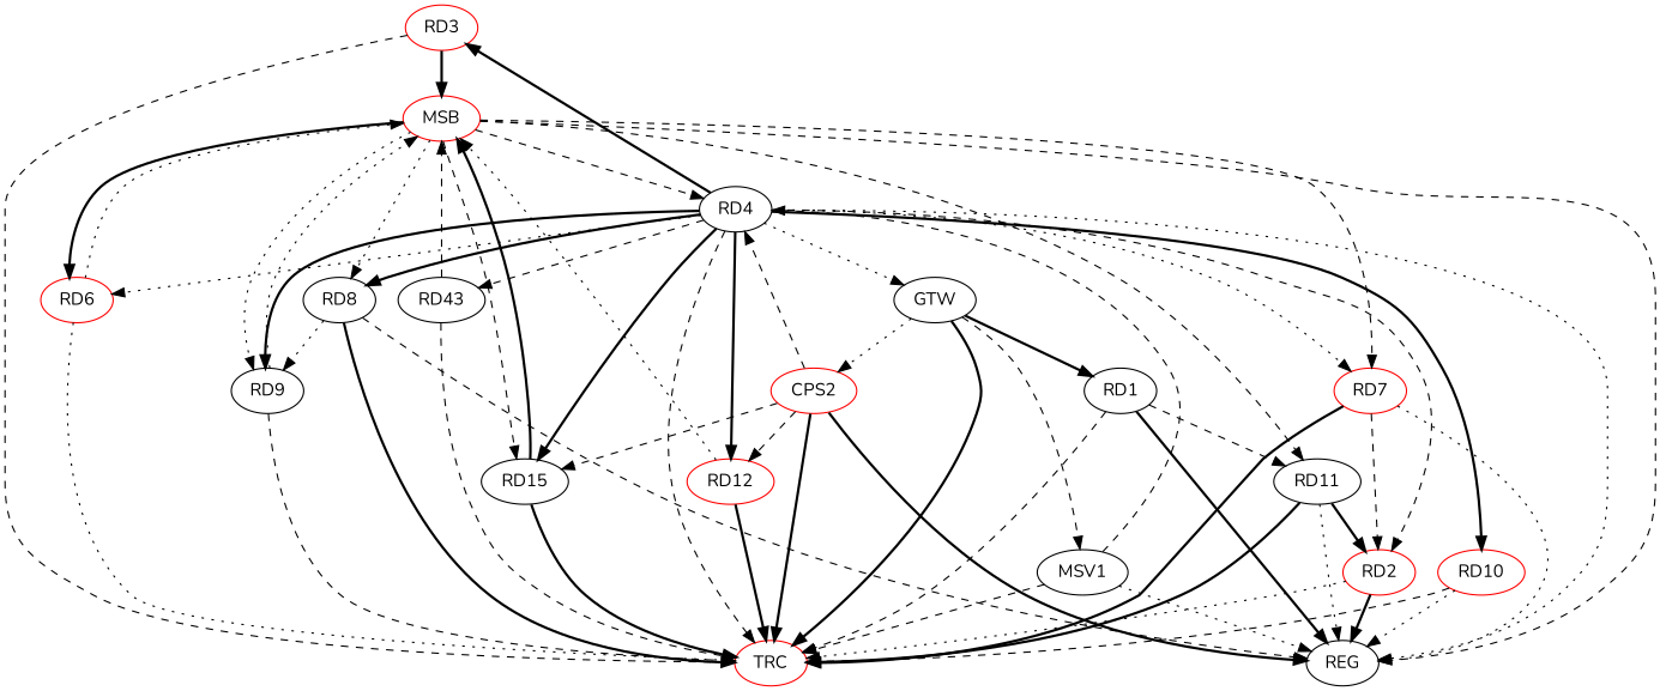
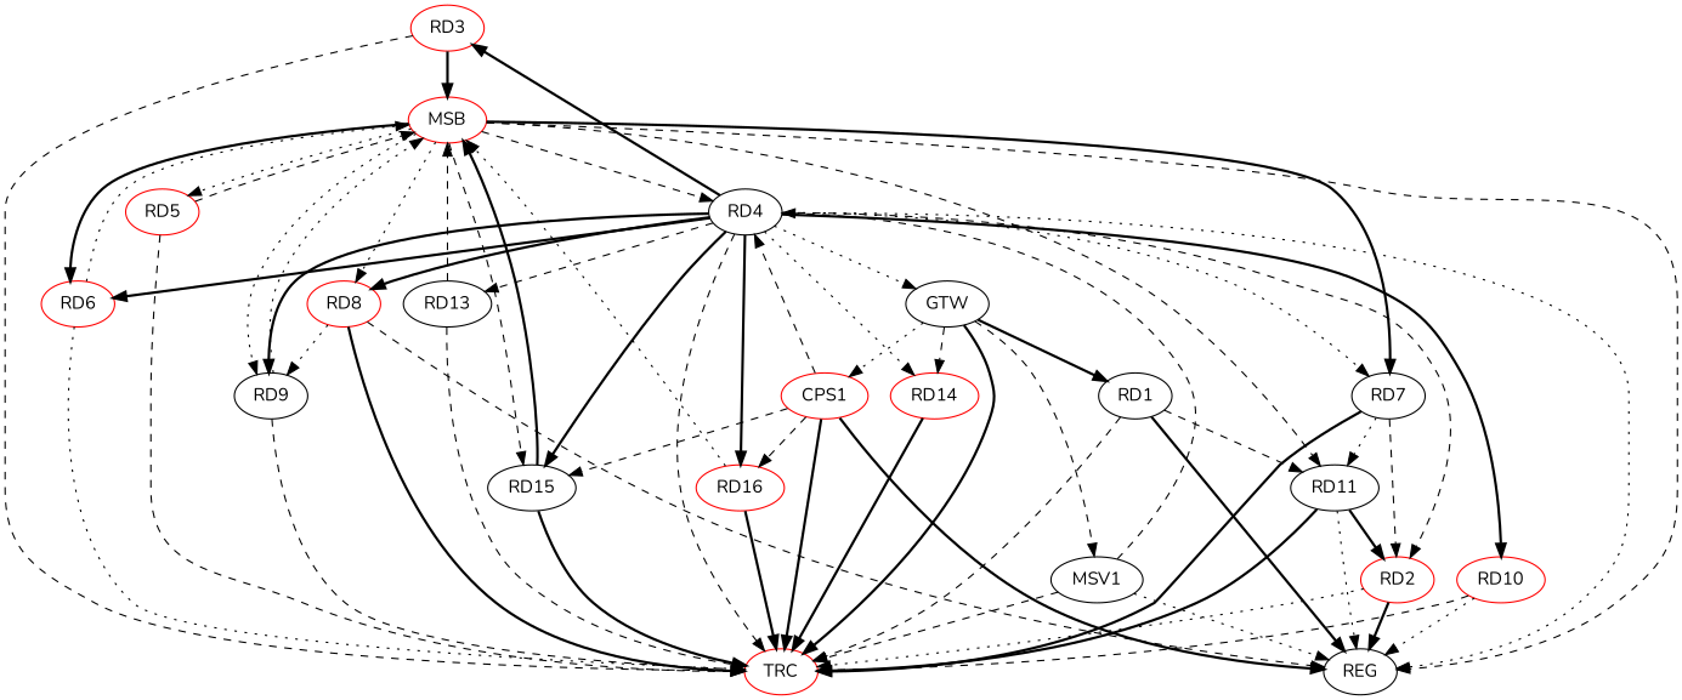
  strict digraph {
    fontname=Nunito
    node [color=red fontname=Nunito]
    edge [fontname=Nunito style=dashed]
    n1 [color=black label=RD1]
    n2 [color=black label=RD11]
    n3 [color=black label=REG]
    n4 [label=TRC]
    n5 [label=RD2]
    n6 [label=RD3]
    n7 [label=MSB]
    n8 [color=black label=RD4]
+   n9 [label=RD5]
    n10 [label=RD6]
-   n11 [label=RD7]
-   n12 [color=black label=RD8]
+   n11 [color=black label=RD7]
+   n12 [label=RD8]
    n13 [color=black label=RD9]
    n14 [color=black label=RD15]
    n15 [label=RD10]
-   n16 [label=RD12]
-   n17 [color=black label=RD43]
+   n16 [label=RD16]
+   n17 [color=black label=RD13]
+   n18 [label=RD14]
    n19 [color=black label=GTW]
-   n20 [label=CPS2]
+   n20 [label=CPS1]
    n21 [color=black label=MSV1]
    n1 -> n2
    n1 -> n3 [style=bold]
    n1 -> n4
    n2 -> n3 [style=dotted]
    n2 -> n4 [style=bold]
    n2 -> n5 [style=bold]
    n5 -> n3 [style=bold]
    n5 -> n4 [style=dotted]
    n6 -> n4
    n6 -> n7 [style=bold]
    n7 -> n2
    n7 -> n3
    n7 -> n8
+   n7 -> n9 [style=dotted]
    n7 -> n10 [style=bold]
-   n7 -> n11
+   n7 -> n11 [style=bold]
    n7 -> n12 [style=dotted]
    n7 -> n13 [style=dotted]
    n7 -> n14
    n8 -> n3 [style=dotted]
    n8 -> n4
    n8 -> n5
    n8 -> n6 [style=bold]
-   n8 -> n10 [style=dotted]
+   n8 -> n10 [style=bold]
    n8 -> n11 [style=dotted]
    n8 -> n12 [style=bold]
    n8 -> n13 [style=bold]
    n8 -> n14 [style=bold]
    n8 -> n15 [style=bold]
    n8 -> n16 [style=bold]
    n8 -> n17
+   n8 -> n18 [style=dotted]
    n8 -> n19 [style=dotted]
+   n9 -> n4
+   n9 -> n7
    n10 -> n4 [style=dotted]
    n10 -> n7 [style=dotted]
-   n11 -> n3 [style=dotted]
+   n11 -> n2 [style=dotted]
    n11 -> n4 [style=bold]
    n11 -> n5
    n12 -> n3
    n12 -> n4 [style=bold]
    n12 -> n13 [style=dotted]
    n13 -> n4
    n13 -> n7 [style=dotted]
    n14 -> n4 [style=bold]
    n14 -> n7 [style=bold]
    n15 -> n3 [style=dotted]
    n15 -> n4
    n16 -> n4 [style=bold]
    n16 -> n7 [style=dotted]
    n17 -> n4
    n17 -> n7
+   n18 -> n4 [style=bold]
    n19 -> n1 [style=bold]
    n19 -> n4 [style=bold]
+   n19 -> n18
    n19 -> n20 [style=dotted]
    n19 -> n21
    n20 -> n3 [style=bold]
    n20 -> n4 [style=bold]
    n20 -> n8
    n20 -> n14
    n20 -> n16
    n21 -> n3 [style=dotted]
    n21 -> n4
    n21 -> n8
  }
